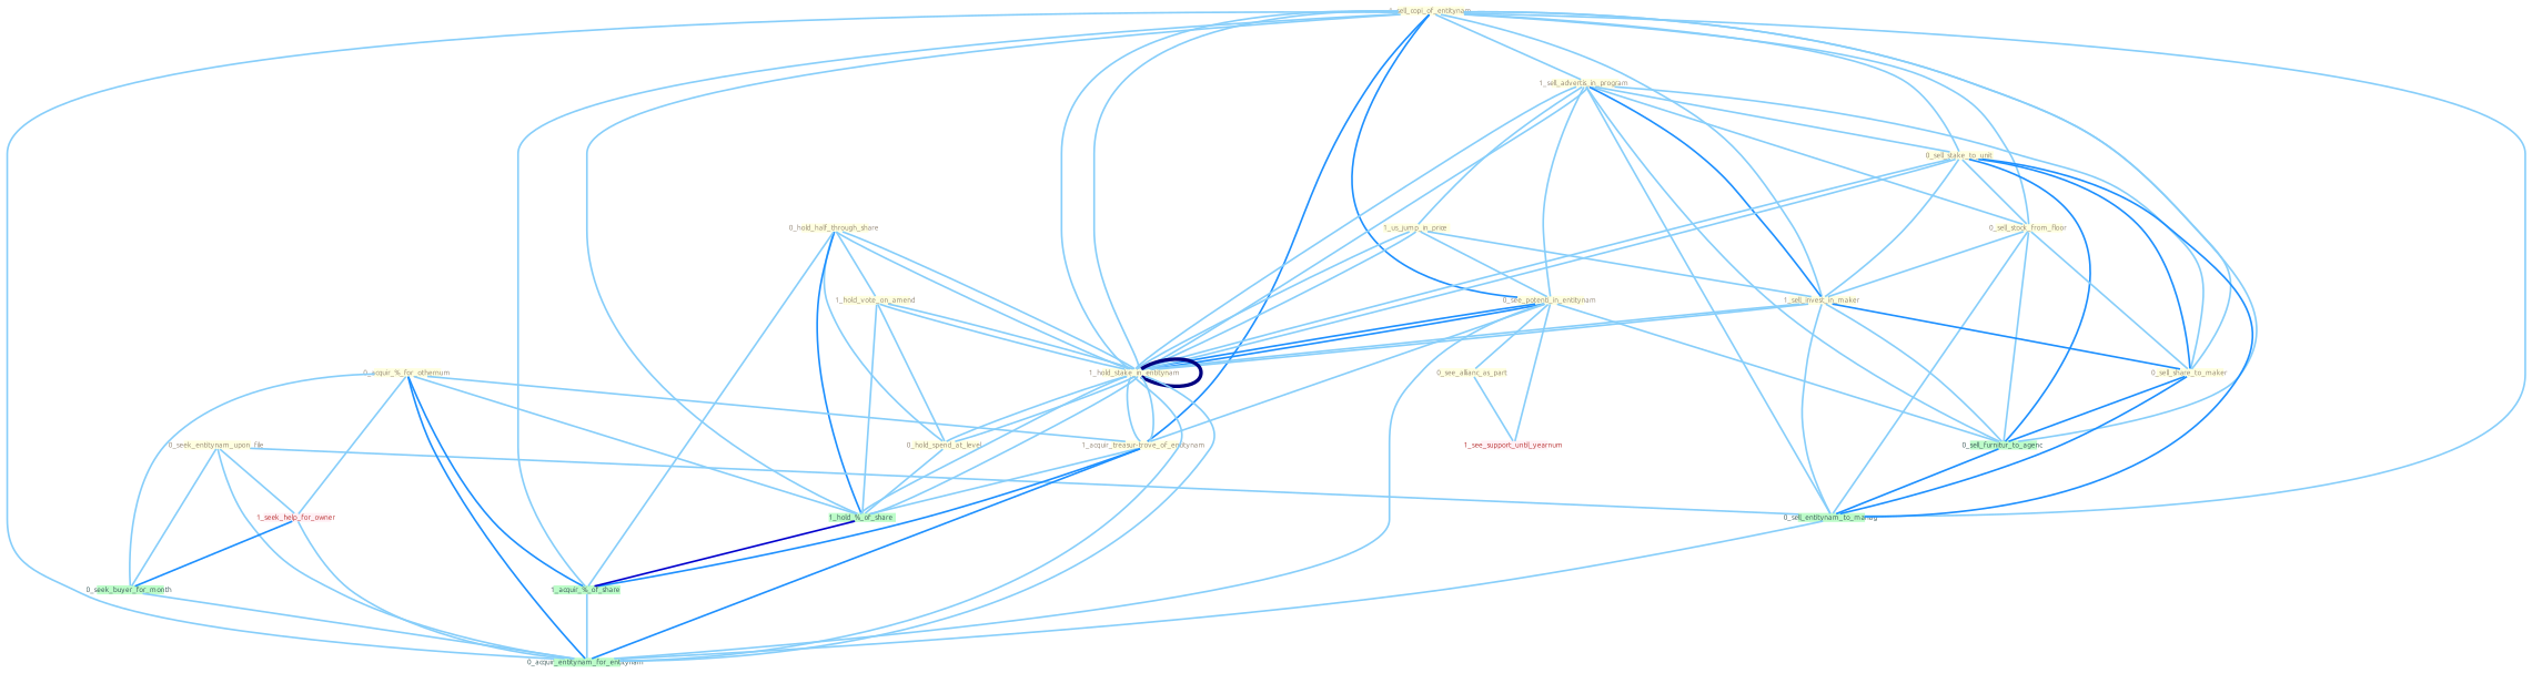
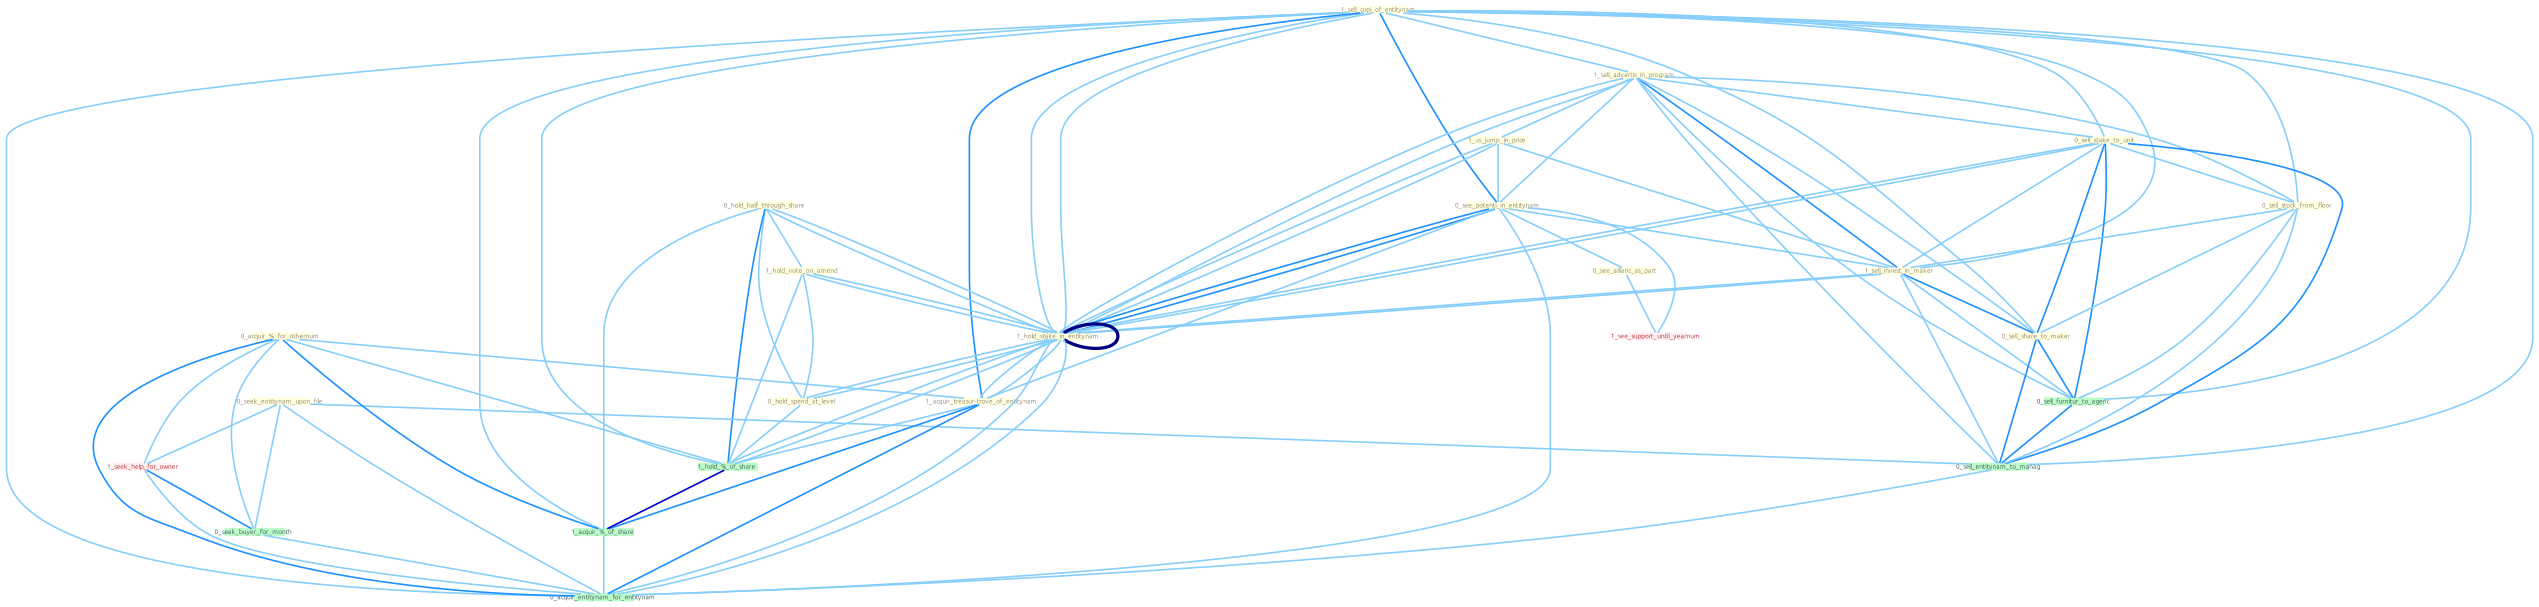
  graph {
    fontname=Ubuntu
    node [color="#ffffe0" fixedsize=true fontcolor="#8b7d6b" fontname=Ubuntu fontsize=4 shape=polygon style=filled]
    edge [color="#87cefa" fontname=Ubuntu w=1]
    "1_sell_copi_of_entitynam " [height=.06 width=.5]
    "1_sell_advertis_in_program " [height=.06 width=.5]
    "0_hold_half_through_share " [height=.06 width=.5]
    "0_seek_entitynam_upon_file " [height=.06 width=.5]
    "1_us_jump_in_price " [height=.06 width=.5]
    "0_see_potenti_in_entitynam " [height=.06 width=.5]
    "0_sell_stake_to_unit " [height=.06 width=.5]
    "0_sell_stock_from_floor " [height=.06 width=.5]
    "1_sell_invest_in_maker " [height=.06 width=.5]
    "0_see_allianc_as_part " [height=.06 width=.5]
    "1_hold_vote_on_amend " [height=.06 width=.5]
    "0_sell_share_to_maker " [height=.06 width=.5]
    "1_hold_stake_in_entitynam " [height=.06 width=.5]
    "0_hold_spend_at_level " [height=.06 width=.5]
    "0_acquir_%_for_othernum " [height=.06 width=.5]
    "1_acquir_treasur-trove_of_entitynam " [height=.06 width=.5]
    "1_seek_help_for_owner " [color="#fff0f5" fontcolor="#b22222" height=.06 width=.5]
    "1_see_support_until_yearnum " [color="#fff0f5" fontcolor="#b22222" height=.06 width=.5]
    "1_hold_%_of_share " [color="#BDFCC9" fontcolor="#2f4f4f" height=.06 width=.5]
    "1_acquir_%_of_share " [color="#BDFCC9" fontcolor="#2f4f4f" height=.06 width=.5]
    "0_sell_furnitur_to_agenc " [color="#BDFCC9" fontcolor="#2f4f4f" height=.06 width=.5]
    "0_sell_entitynam_to_manag " [color="#BDFCC9" fontcolor="#2f4f4f" height=.06 width=.5]
    "0_acquir_entitynam_for_entitynam " [color="#BDFCC9" fontcolor="#2f4f4f" height=.06 width=.5]
    "0_seek_buyer_for_month " [color="#BDFCC9" fontcolor="#2f4f4f" height=.06 width=.5]
    subgraph sub_1 {
      "1_sell_copi_of_entitynam "
      "1_sell_advertis_in_program "
      "0_hold_half_through_share "
      "0_seek_entitynam_upon_file "
      "1_us_jump_in_price "
      "0_see_potenti_in_entitynam "
      "0_sell_stake_to_unit "
      "0_sell_stock_from_floor "
      "1_sell_invest_in_maker "
      "0_see_allianc_as_part "
      "1_hold_vote_on_amend "
      "0_sell_share_to_maker "
      "1_hold_stake_in_entitynam "
      "0_hold_spend_at_level "
      "0_acquir_%_for_othernum "
      "1_acquir_treasur-trove_of_entitynam "
    }
    subgraph sub_2 {
      "1_seek_help_for_owner "
      "1_see_support_until_yearnum "
    }
    "1_sell_copi_of_entitynam " -- "1_sell_advertis_in_program "
    "1_sell_copi_of_entitynam " -- "0_see_potenti_in_entitynam " [color="#1e90ff"]
    "1_sell_copi_of_entitynam " -- "0_sell_stake_to_unit "
    "1_sell_copi_of_entitynam " -- "0_sell_stock_from_floor "
    "1_sell_copi_of_entitynam " -- "1_sell_invest_in_maker "
    "1_sell_copi_of_entitynam " -- "0_sell_share_to_maker "
    "1_sell_copi_of_entitynam " -- "1_hold_stake_in_entitynam "
    "1_sell_copi_of_entitynam " -- "1_hold_stake_in_entitynam "
    "1_sell_copi_of_entitynam " -- "1_acquir_treasur-trove_of_entitynam " [color="#1e90ff" w=2]
    "1_sell_copi_of_entitynam " -- "1_hold_%_of_share "
    "1_sell_copi_of_entitynam " -- "1_acquir_%_of_share "
    "1_sell_copi_of_entitynam " -- "0_sell_furnitur_to_agenc "
    "1_sell_copi_of_entitynam " -- "0_sell_entitynam_to_manag "
    "1_sell_copi_of_entitynam " -- "0_acquir_entitynam_for_entitynam "
    "1_sell_advertis_in_program " -- "1_us_jump_in_price "
    "1_sell_advertis_in_program " -- "0_see_potenti_in_entitynam "
    "1_sell_advertis_in_program " -- "0_sell_stake_to_unit "
    "1_sell_advertis_in_program " -- "0_sell_stock_from_floor "
    "1_sell_advertis_in_program " -- "1_sell_invest_in_maker " [color="#1e90ff" w=2]
    "1_sell_advertis_in_program " -- "0_sell_share_to_maker "
    "1_sell_advertis_in_program " -- "1_hold_stake_in_entitynam "
    "1_sell_advertis_in_program " -- "1_hold_stake_in_entitynam "
    "1_sell_advertis_in_program " -- "0_sell_furnitur_to_agenc "
    "1_sell_advertis_in_program " -- "0_sell_entitynam_to_manag "
    "0_hold_half_through_share " -- "1_hold_vote_on_amend "
    "0_hold_half_through_share " -- "1_hold_stake_in_entitynam "
    "0_hold_half_through_share " -- "1_hold_stake_in_entitynam "
    "0_hold_half_through_share " -- "0_hold_spend_at_level "
    "0_hold_half_through_share " -- "1_hold_%_of_share " [color="#1e90ff" w=2]
    "0_hold_half_through_share " -- "1_acquir_%_of_share "
    "0_seek_entitynam_upon_file " -- "1_seek_help_for_owner "
    "0_seek_entitynam_upon_file " -- "0_sell_entitynam_to_manag "
    "0_seek_entitynam_upon_file " -- "0_acquir_entitynam_for_entitynam "
    "0_seek_entitynam_upon_file " -- "0_seek_buyer_for_month "
    "1_us_jump_in_price " -- "0_see_potenti_in_entitynam "
    "1_us_jump_in_price " -- "1_sell_invest_in_maker "
    "1_us_jump_in_price " -- "1_hold_stake_in_entitynam "
    "1_us_jump_in_price " -- "1_hold_stake_in_entitynam "
-   "0_see_potenti_in_entitynam " -- "0_sell_furnitur_to_agenc "
+   "0_see_potenti_in_entitynam " -- "1_sell_invest_in_maker "
    "0_see_potenti_in_entitynam " -- "0_see_allianc_as_part "
    "0_see_potenti_in_entitynam " -- "1_hold_stake_in_entitynam " [color="#1e90ff" w=2]
    "0_see_potenti_in_entitynam " -- "1_hold_stake_in_entitynam " [color="#1e90ff" w=2]
    "0_see_potenti_in_entitynam " -- "1_acquir_treasur-trove_of_entitynam "
    "0_see_potenti_in_entitynam " -- "1_see_support_until_yearnum "
    "0_see_potenti_in_entitynam " -- "0_acquir_entitynam_for_entitynam "
    "0_sell_stake_to_unit " -- "0_sell_stock_from_floor "
    "0_sell_stake_to_unit " -- "1_sell_invest_in_maker "
    "0_sell_stake_to_unit " -- "0_sell_share_to_maker " [color="#1e90ff" w=2]
    "0_sell_stake_to_unit " -- "1_hold_stake_in_entitynam "
    "0_sell_stake_to_unit " -- "1_hold_stake_in_entitynam "
    "0_sell_stake_to_unit " -- "0_sell_furnitur_to_agenc " [color="#1e90ff" w=2]
    "0_sell_stake_to_unit " -- "0_sell_entitynam_to_manag " [color="#1e90ff" w=2]
    "0_sell_stock_from_floor " -- "1_sell_invest_in_maker "
    "0_sell_stock_from_floor " -- "0_sell_share_to_maker "
    "0_sell_stock_from_floor " -- "0_sell_furnitur_to_agenc "
    "0_sell_stock_from_floor " -- "0_sell_entitynam_to_manag "
    "1_sell_invest_in_maker " -- "0_sell_share_to_maker " [color="#1e90ff" w=2]
    "1_sell_invest_in_maker " -- "1_hold_stake_in_entitynam "
    "1_sell_invest_in_maker " -- "1_hold_stake_in_entitynam "
    "1_sell_invest_in_maker " -- "0_sell_furnitur_to_agenc "
    "1_sell_invest_in_maker " -- "0_sell_entitynam_to_manag "
    "0_see_allianc_as_part " -- "1_see_support_until_yearnum "
    "1_hold_vote_on_amend " -- "1_hold_stake_in_entitynam "
    "1_hold_vote_on_amend " -- "1_hold_stake_in_entitynam "
    "1_hold_vote_on_amend " -- "0_hold_spend_at_level "
    "1_hold_vote_on_amend " -- "1_hold_%_of_share "
    "0_sell_share_to_maker " -- "0_sell_furnitur_to_agenc " [color="#1e90ff" w=2]
    "0_sell_share_to_maker " -- "0_sell_entitynam_to_manag " [color="#1e90ff" w=2]
    "1_hold_stake_in_entitynam " -- "1_hold_stake_in_entitynam " [color="#000080" style=bold w=4]
    "1_hold_stake_in_entitynam " -- "0_hold_spend_at_level "
    "1_hold_stake_in_entitynam " -- "1_acquir_treasur-trove_of_entitynam "
    "1_hold_stake_in_entitynam " -- "1_hold_%_of_share "
    "1_hold_stake_in_entitynam " -- "0_acquir_entitynam_for_entitynam "
    "1_hold_stake_in_entitynam " -- "0_acquir_entitynam_for_entitynam "
    "0_hold_spend_at_level " -- "1_hold_stake_in_entitynam "
    "0_hold_spend_at_level " -- "1_hold_%_of_share "
    "0_acquir_%_for_othernum " -- "1_acquir_treasur-trove_of_entitynam "
    "0_acquir_%_for_othernum " -- "1_seek_help_for_owner "
    "0_acquir_%_for_othernum " -- "1_hold_%_of_share "
    "0_acquir_%_for_othernum " -- "1_acquir_%_of_share " [color="#1e90ff" w=2]
    "0_acquir_%_for_othernum " -- "0_acquir_entitynam_for_entitynam " [color="#1e90ff" w=2]
    "0_acquir_%_for_othernum " -- "0_seek_buyer_for_month "
    "1_acquir_treasur-trove_of_entitynam " -- "1_hold_stake_in_entitynam "
    "1_acquir_treasur-trove_of_entitynam " -- "1_hold_%_of_share "
    "1_acquir_treasur-trove_of_entitynam " -- "1_acquir_%_of_share " [color="#1e90ff" w=2]
    "1_acquir_treasur-trove_of_entitynam " -- "0_acquir_entitynam_for_entitynam " [color="#1e90ff" w=2]
    "1_seek_help_for_owner " -- "0_acquir_entitynam_for_entitynam "
    "1_seek_help_for_owner " -- "0_seek_buyer_for_month " [color="#1e90ff" w=2]
    "1_hold_%_of_share " -- "1_hold_stake_in_entitynam "
    "1_hold_%_of_share " -- "1_acquir_%_of_share " [color="#0000cd" w=3]
    "1_acquir_%_of_share " -- "0_acquir_entitynam_for_entitynam "
    "0_sell_furnitur_to_agenc " -- "0_sell_entitynam_to_manag " [color="#1e90ff" w=2]
    "0_sell_entitynam_to_manag " -- "0_acquir_entitynam_for_entitynam "
    "0_seek_buyer_for_month " -- "0_acquir_entitynam_for_entitynam "
  }
